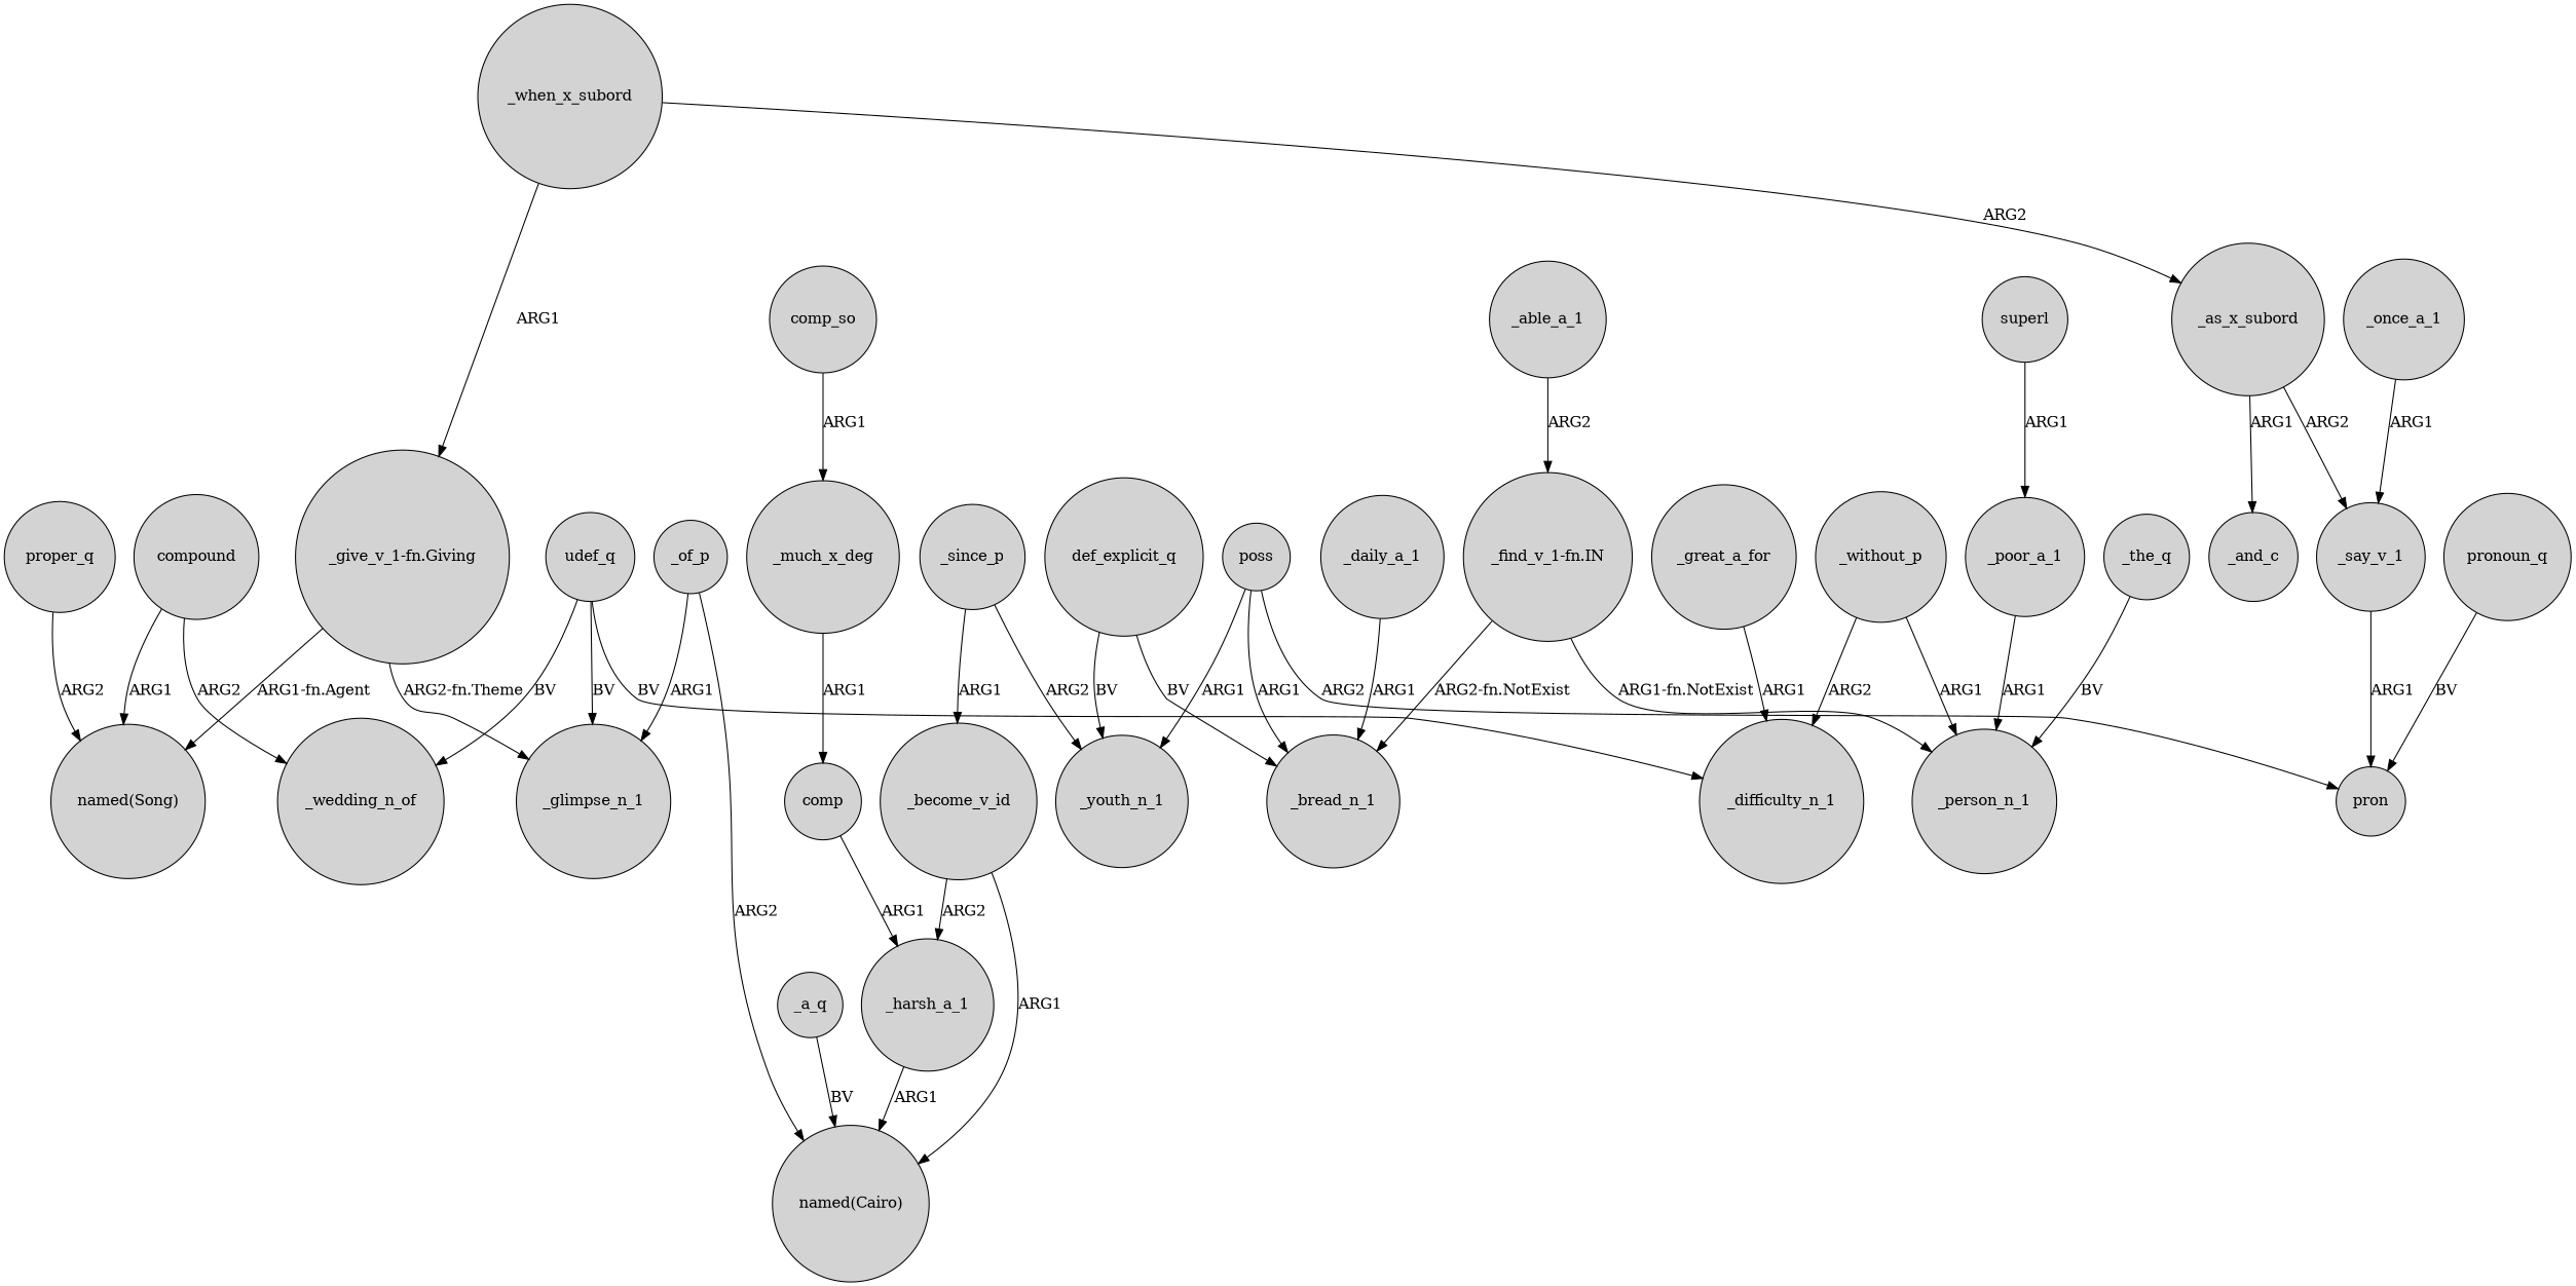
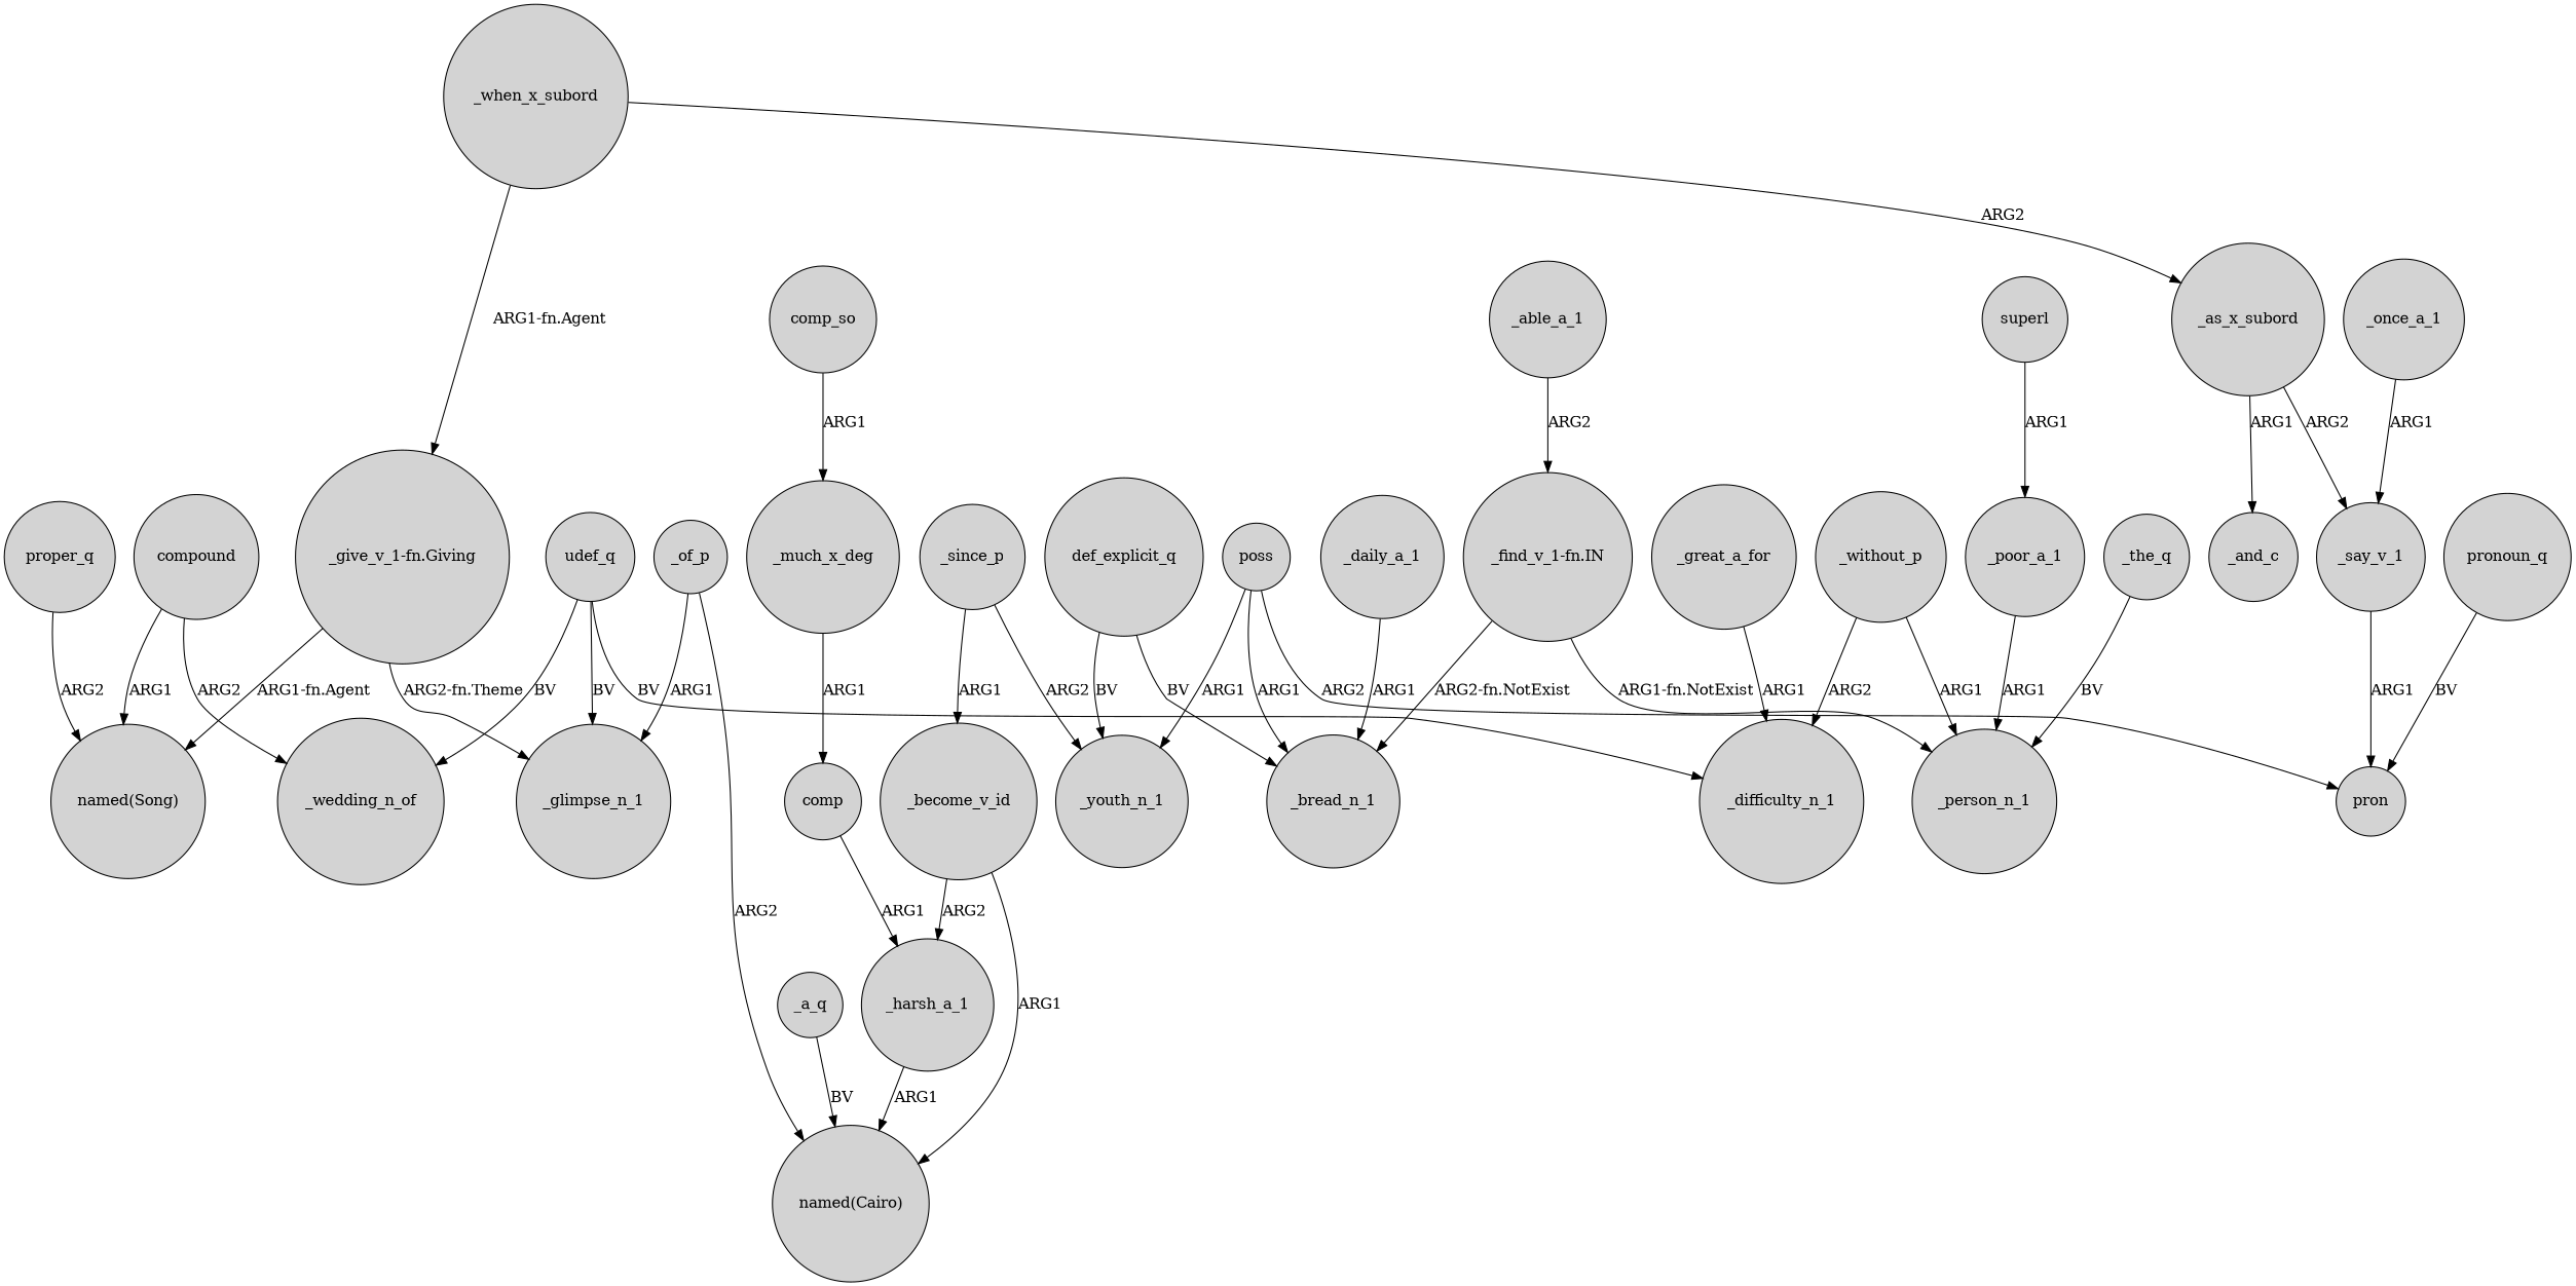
  digraph {
    node [shape=circle style=filled]
    "_give_v_1-fn.Giving"
    "named(Song)"
    _glimpse_n_1
    _a_q
    "named(Cairo)"
    _since_p
    _become_v_id
    _youth_n_1
    _harsh_a_1
    udef_q
    _wedding_n_of
    _difficulty_n_1
    comp_so
    _much_x_deg
    comp
    _daily_a_1
    _bread_n_1
    poss
    pron
    _when_x_subord
    _as_x_subord
    _say_v_1
    _and_c
    _of_p
    superl
    _poor_a_1
    _person_n_1
    _once_a_1
    proper_q
    _great_a_for
    def_explicit_q
    compound
    pronoun_q
    _without_p
    "_find_v_1-fn.IN"
    _able_a_1
    _the_q
    "_give_v_1-fn.Giving" -> "named(Song)" [label="ARG1-fn.Agent"]
    "_give_v_1-fn.Giving" -> _glimpse_n_1 [label="ARG2-fn.Theme"]
    _a_q -> "named(Cairo)" [label=BV]
    _since_p -> _become_v_id [label=ARG1]
    _since_p -> _youth_n_1 [label=ARG2]
    _become_v_id -> "named(Cairo)" [label=ARG1]
    _become_v_id -> _harsh_a_1 [label=ARG2]
    _harsh_a_1 -> "named(Cairo)" [label=ARG1]
    udef_q -> _glimpse_n_1 [label=BV]
    udef_q -> _wedding_n_of [label=BV]
    udef_q -> _difficulty_n_1 [label=BV]
    comp_so -> _much_x_deg [label=ARG1]
    _much_x_deg -> comp [label=ARG1]
    comp -> _harsh_a_1 [label=ARG1]
    _daily_a_1 -> _bread_n_1 [label=ARG1]
    poss -> _youth_n_1 [label=ARG1]
    poss -> _bread_n_1 [label=ARG1]
    poss -> pron [label=ARG2]
-   _when_x_subord -> "_give_v_1-fn.Giving" [label=ARG1]
+   _when_x_subord -> "_give_v_1-fn.Giving" [label="ARG1-fn.Agent"]
    _when_x_subord -> _as_x_subord [label=ARG2]
    _as_x_subord -> _say_v_1 [label=ARG2]
    _as_x_subord -> _and_c [label=ARG1]
    _say_v_1 -> pron [label=ARG1]
    _of_p -> _glimpse_n_1 [label=ARG1]
    _of_p -> "named(Cairo)" [label=ARG2]
    superl -> _poor_a_1 [label=ARG1]
    _poor_a_1 -> _person_n_1 [label=ARG1]
    _once_a_1 -> _say_v_1 [label=ARG1]
    proper_q -> "named(Song)" [label=ARG2]
    _great_a_for -> _difficulty_n_1 [label=ARG1]
    def_explicit_q -> _youth_n_1 [label=BV]
    def_explicit_q -> _bread_n_1 [label=BV]
    compound -> "named(Song)" [label=ARG1]
    compound -> _wedding_n_of [label=ARG2]
    pronoun_q -> pron [label=BV]
    _without_p -> _difficulty_n_1 [label=ARG2]
    _without_p -> _person_n_1 [label=ARG1]
    "_find_v_1-fn.IN" -> _bread_n_1 [label="ARG2-fn.NotExist"]
    "_find_v_1-fn.IN" -> _person_n_1 [label="ARG1-fn.NotExist"]
    _able_a_1 -> "_find_v_1-fn.IN" [label=ARG2]
    _the_q -> _person_n_1 [label=BV]
  }
